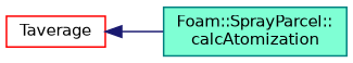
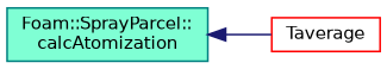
  digraph {
    rankdir=LR
    node [fontname=Helvetica fontsize=10 shape=record style=filled]
    n1 [color=red fillcolor=white fontcolor=black height=0.2 label=Taverage width=0.4]
    n2 [color=teal height=0.2 label="Foam::SprayParcel::\lcalcAtomization" width=0.4 fillcolor=aquamarine]
-   n1 -> n2 [color=midnightblue dir=back fontname=Helvetica fontsize=10 labelfontname=Helvetica labelfontsize=10 style=solid]
+   n2 -> n1 [color=midnightblue dir=back fontname=Helvetica fontsize=10 labelfontname=Helvetica labelfontsize=10 style=solid]
  }
